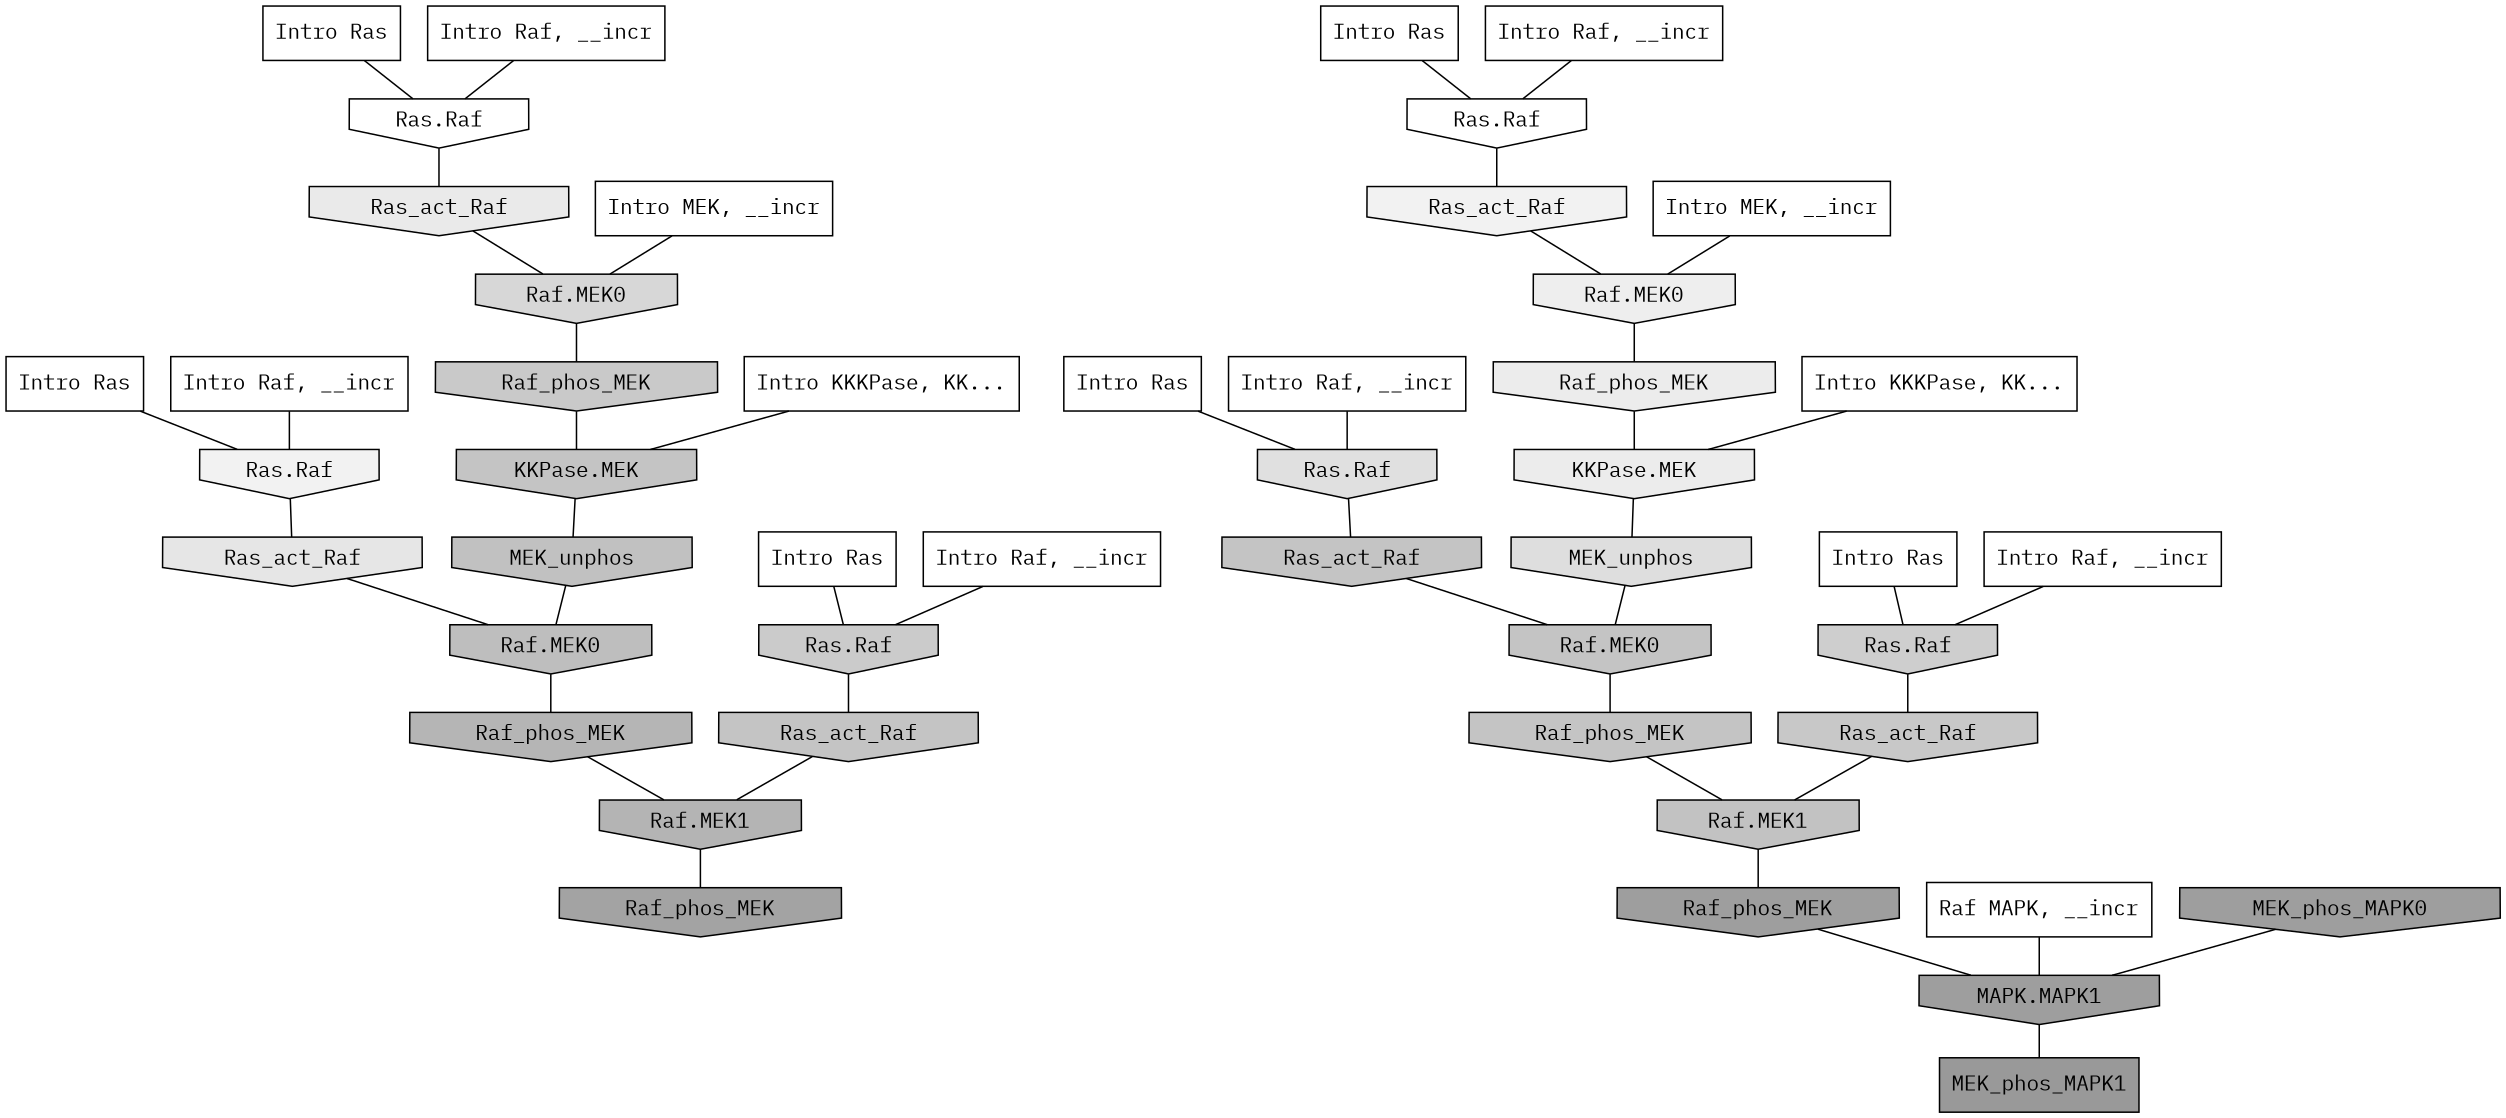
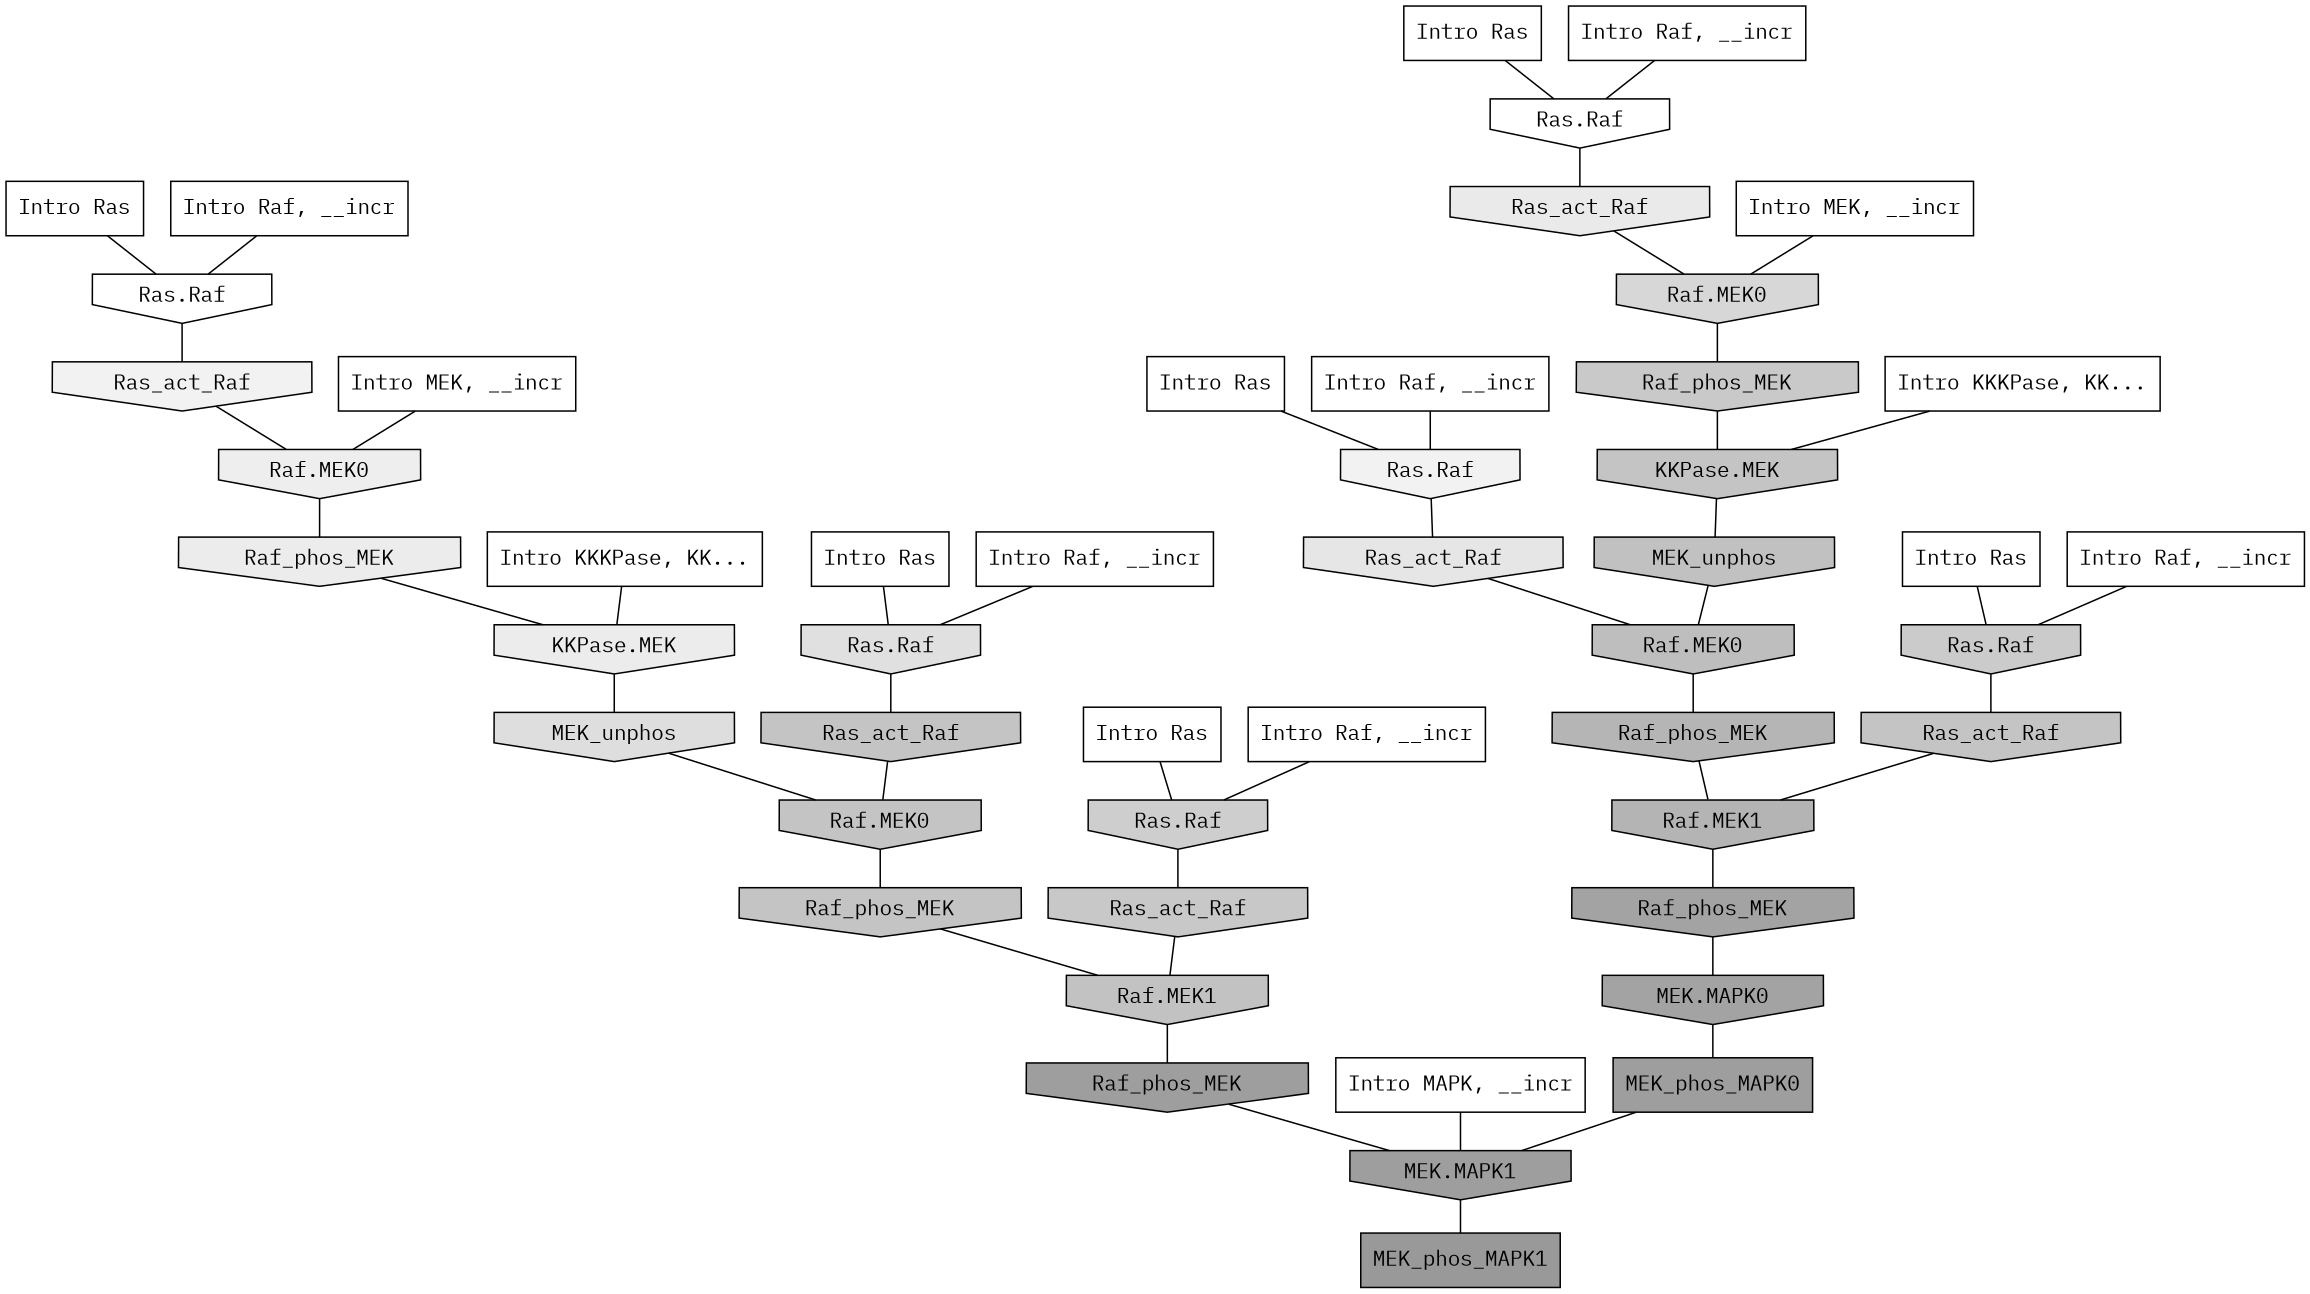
  digraph {
    fontname="IBM Plex Mono"
    rankdir=TB
    ranksep=0.30
    node [fillcolor="0.000 0.000 1.000" fontname="IBM Plex Mono" shape=invhouse style=filled]
    edge [color="0.000 0.000 0.000" dir=none fontname="IBM Plex Mono"]
    n1 [label="Intro Ras" shape=rectangle]
    n2 [fillcolor="0.000 0.000 0.949" label="Ras.Raf"]
    n3 [fillcolor="0.000 0.000 0.902" label=Ras_act_Raf]
    n4 [label="Intro Ras" shape=rectangle]
    n5 [fillcolor="0.000 0.000 0.877" label="Ras.Raf"]
    n6 [fillcolor="0.000 0.000 0.769" label=Ras_act_Raf]
    n7 [label="Intro Ras" shape=rectangle]
    n8 [label="Ras.Raf"]
    n9 [fillcolor="0.000 0.000 0.915" label=Ras_act_Raf]
    n10 [label="Intro Ras" shape=rectangle]
    n11 [fillcolor="0.000 0.000 0.796" label="Ras.Raf"]
    n12 [fillcolor="0.000 0.000 0.769" label=Ras_act_Raf]
    n13 [label="Intro Ras" shape=rectangle]
    n14 [label="Ras.Raf"]
    n15 [fillcolor="0.000 0.000 0.946" label=Ras_act_Raf]
    n16 [label="Intro Ras" shape=rectangle]
    n17 [fillcolor="0.000 0.000 0.806" label="Ras.Raf"]
    n18 [fillcolor="0.000 0.000 0.783" label=Ras_act_Raf]
    n19 [label="Intro Raf, __incr" shape=rectangle]
    n20 [label="Intro Raf, __incr" shape=rectangle]
    n21 [label="Intro Raf, __incr" shape=rectangle]
    n22 [label="Intro Raf, __incr" shape=rectangle]
    n23 [label="Intro Raf, __incr" shape=rectangle]
    n24 [label="Intro Raf, __incr" shape=rectangle]
    n25 [label="Intro MEK, __incr" shape=rectangle]
    n26 [fillcolor="0.000 0.000 0.840" label="Raf.MEK0"]
    n27 [fillcolor="0.000 0.000 0.788" label=Raf_phos_MEK]
    n28 [label="Intro MEK, __incr" shape=rectangle]
    n29 [fillcolor="0.000 0.000 0.930" label="Raf.MEK0"]
    n30 [fillcolor="0.000 0.000 0.925" label=Raf_phos_MEK]
-   n31 [label="Raf MAPK, __incr" shape=rectangle]
-   n32 [fillcolor="0.000 0.000 0.619" label="MAPK.MAPK1"]
-   n34 [fillcolor="0.000 0.000 0.619" label=MEK_phos_MAPK0]
+   n31 [label="Intro MAPK, __incr" shape=rectangle]
+   n32 [fillcolor="0.000 0.000 0.619" label="MEK.MAPK1"]
+   n33 [fillcolor="0.000 0.000 0.639" label="MEK.MAPK0"]
+   n34 [fillcolor="0.000 0.000 0.619" label=MEK_phos_MAPK0 shape=box]
    n35 [label="Intro KKKPase, KK..." shape=rectangle]
    n36 [fillcolor="0.000 0.000 0.766" label="KKPase.MEK"]
    n37 [fillcolor="0.000 0.000 0.755" label=MEK_unphos]
    n38 [label="Intro KKKPase, KK..." shape=rectangle]
    n39 [fillcolor="0.000 0.000 0.925" label="KKPase.MEK"]
    n40 [fillcolor="0.000 0.000 0.870" label=MEK_unphos]
    n41 [fillcolor="0.000 0.000 0.746" label="Raf.MEK0"]
    n42 [fillcolor="0.000 0.000 0.769" label="Raf.MEK0"]
    n43 [fillcolor="0.000 0.000 0.708" label=Raf_phos_MEK]
    n44 [fillcolor="0.000 0.000 0.767" label=Raf_phos_MEK]
    n45 [fillcolor="0.000 0.000 0.760" label="Raf.MEK1"]
    n46 [fillcolor="0.000 0.000 0.707" label="Raf.MEK1"]
    n47 [fillcolor="0.000 0.000 0.619" label=Raf_phos_MEK]
    n48 [fillcolor="0.000 0.000 0.639" label=Raf_phos_MEK]
    n49 [fillcolor="0.000 0.000 0.600" label=MEK_phos_MAPK1 shape=box]
    n1 -> n2
    n2 -> n3
    n3 -> n41
    n4 -> n5
    n5 -> n6
    n6 -> n42
    n7 -> n8
    n8 -> n9
    n9 -> n26
    n10 -> n11
    n11 -> n12
    n12 -> n46
    n13 -> n14
    n14 -> n15
    n15 -> n29
    n16 -> n17
    n17 -> n18
    n18 -> n45
    n19 -> n8
    n20 -> n14
    n21 -> n5
    n22 -> n17
    n23 -> n11
    n24 -> n2
    n25 -> n26
    n26 -> n27
    n27 -> n36
    n28 -> n29
    n29 -> n30
    n30 -> n39
    n31 -> n32
    n32 -> n49
+   n33 -> n34
    n34 -> n32
    n35 -> n36
    n36 -> n37
    n37 -> n41
    n38 -> n39
    n39 -> n40
    n40 -> n42
    n41 -> n43
    n42 -> n44
    n43 -> n46
    n44 -> n45
    n45 -> n47
    n46 -> n48
    n47 -> n32
+   n48 -> n33
  }
